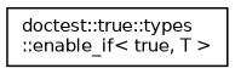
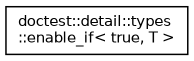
  digraph {
    rankdir=TB
-   n1 [color=black fillcolor=white fontname=Helvetica fontsize=10 height=0.2 label="doctest::true::types\l::enable_if\< true, T \>" shape=record style=filled width=0.4]
+   n1 [color=black fillcolor=white fontname=Helvetica fontsize=10 height=0.2 label="doctest::detail::types\l::enable_if\< true, T \>" shape=record style=filled width=0.4]
  }
